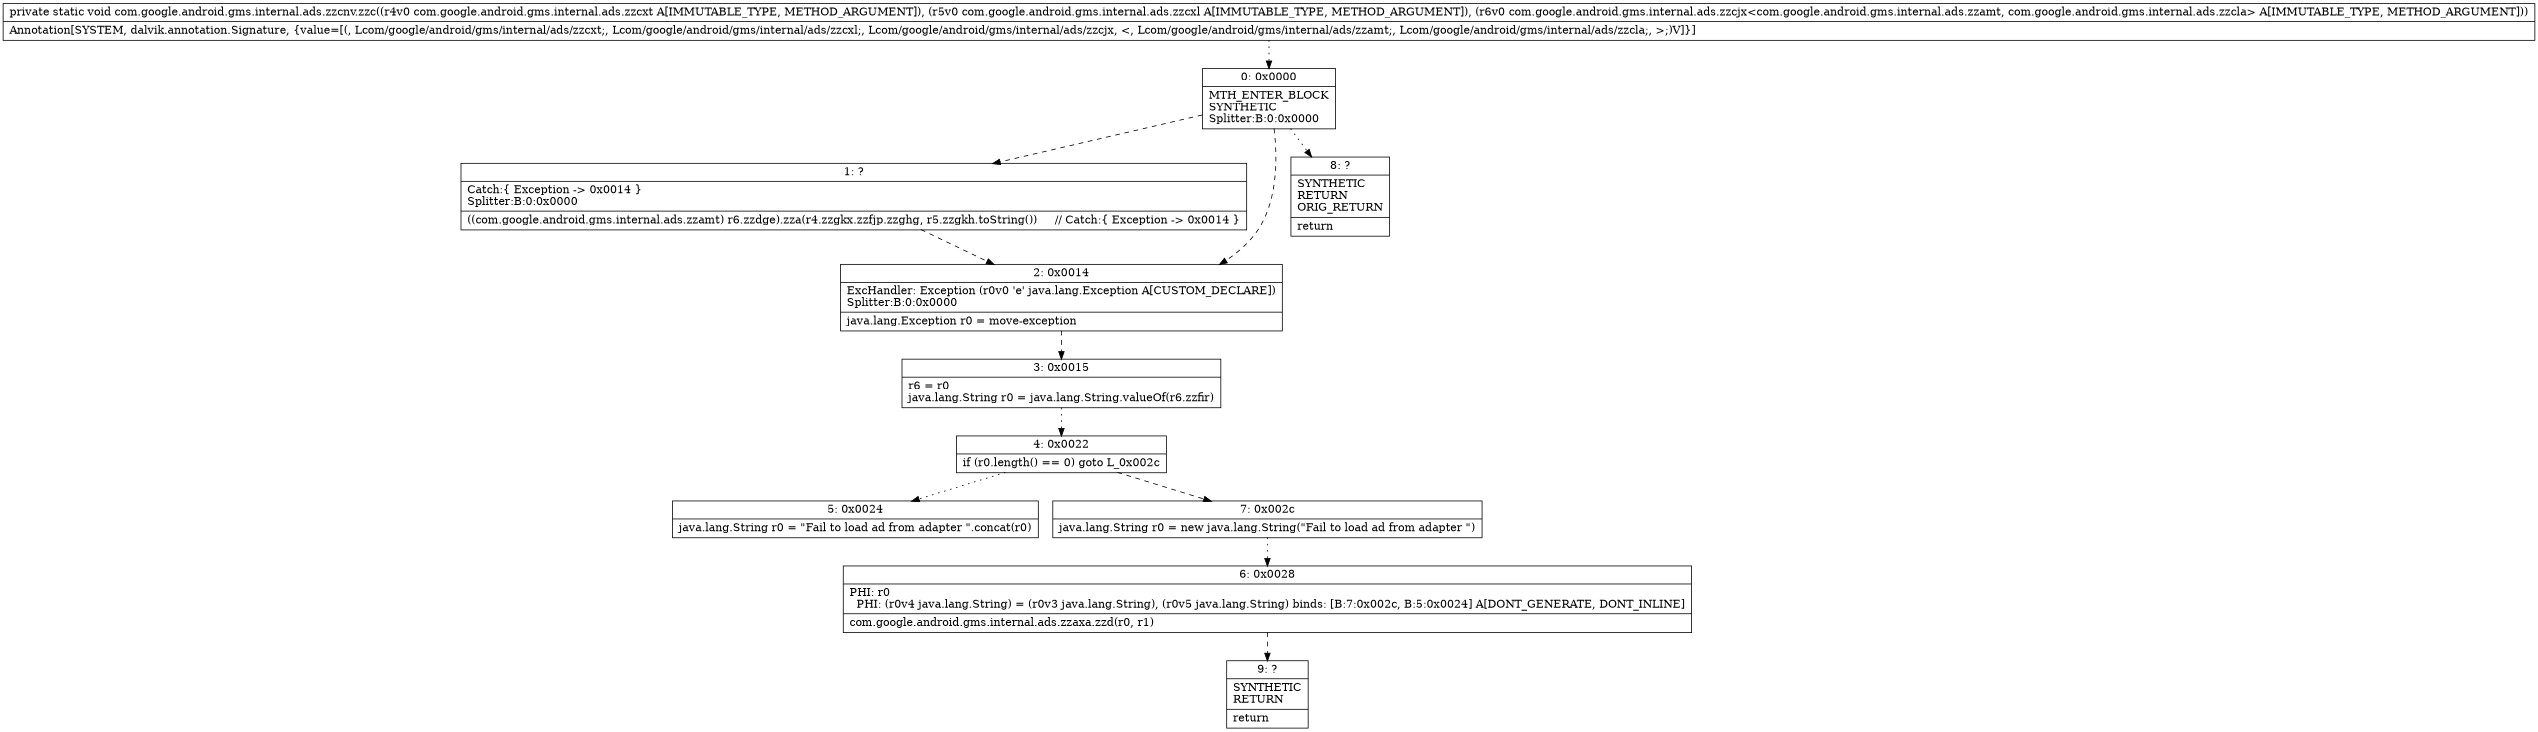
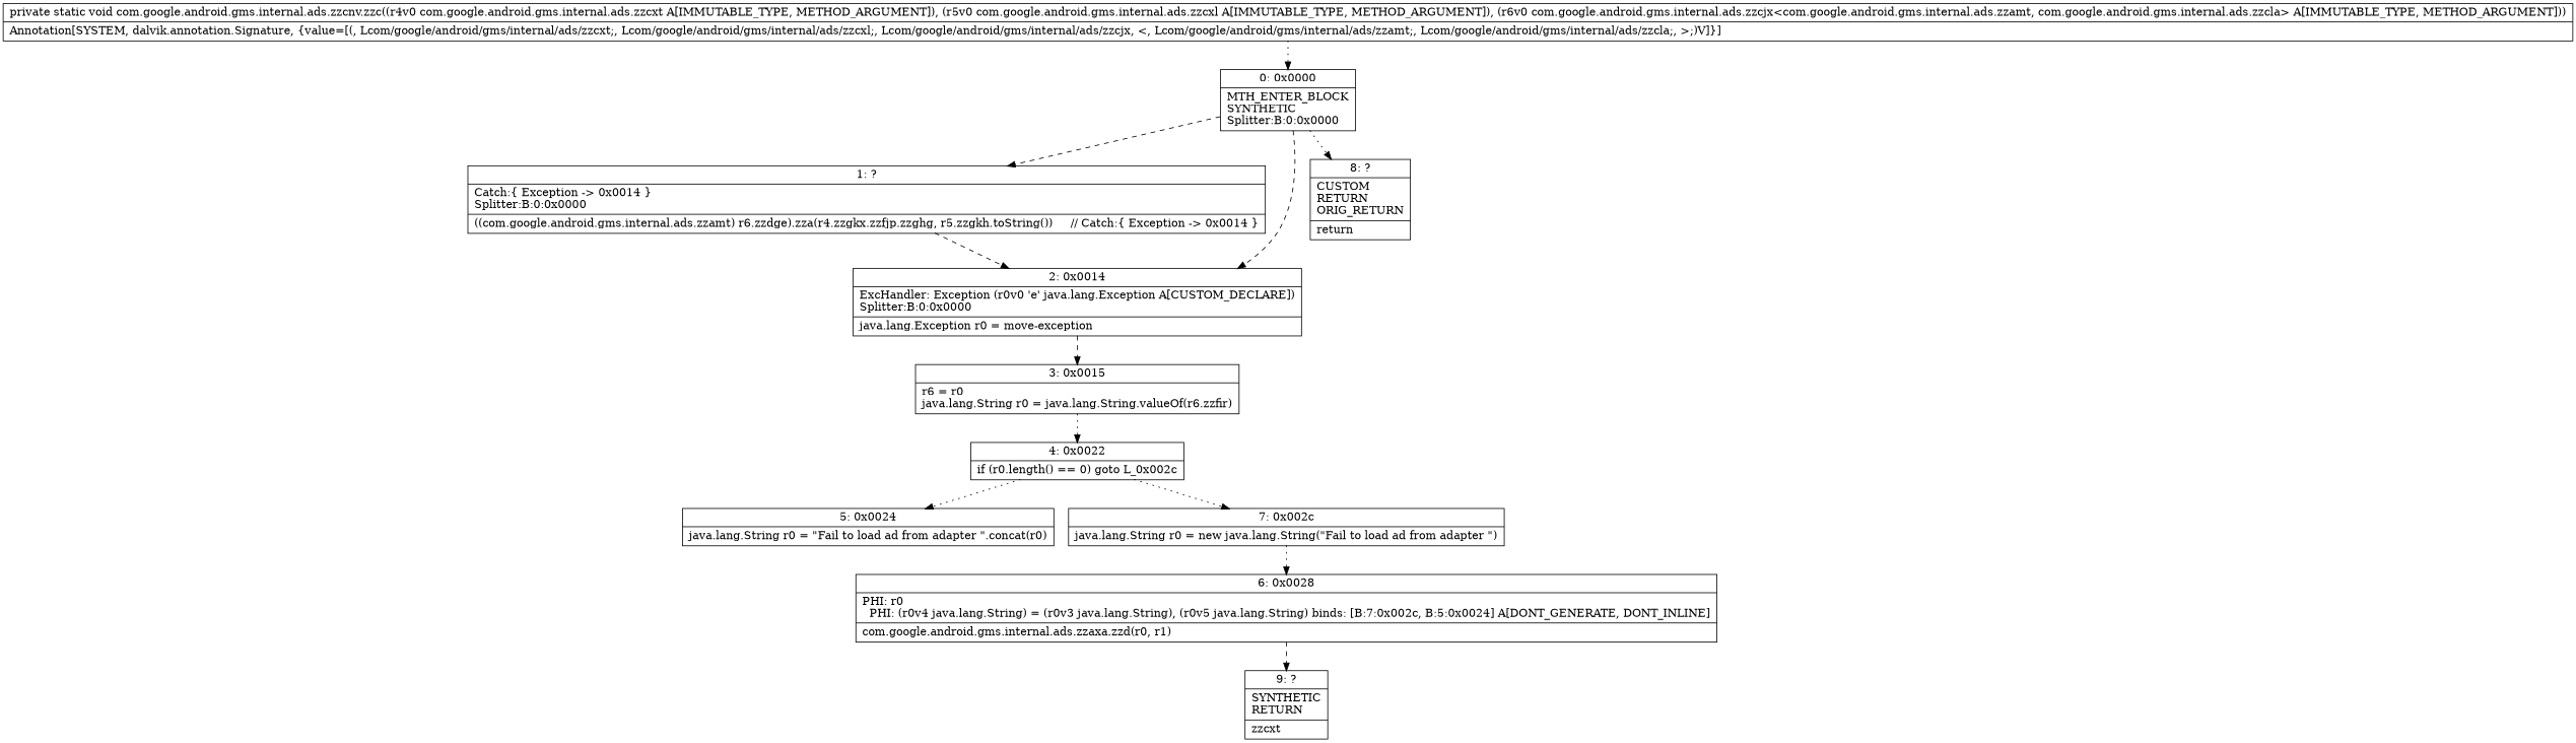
  digraph {
    node [shape=record]
    edge [style=dotted]
    n1 [label="{0\:\ 0x0000|MTH_ENTER_BLOCK\lSYNTHETIC\lSplitter:B:0:0x0000\l}"]
    n2 [label="{1\:\ ?|Catch:\{ Exception \-\> 0x0014 \}\lSplitter:B:0:0x0000\l|((com.google.android.gms.internal.ads.zzamt) r6.zzdge).zza(r4.zzgkx.zzfjp.zzghg, r5.zzgkh.toString())     \/\/ Catch:\{ Exception \-\> 0x0014 \}\l}"]
    n3 [label="{2\:\ 0x0014|ExcHandler: Exception (r0v0 'e' java.lang.Exception A[CUSTOM_DECLARE])\lSplitter:B:0:0x0000\l|java.lang.Exception r0 = move\-exception\l}"]
-   n4 [label="{8\:\ ?|SYNTHETIC\lRETURN\lORIG_RETURN\l|return\l}"]
+   n4 [label="{8\:\ ?|CUSTOM\lRETURN\lORIG_RETURN\l|return\l}"]
    n5 [label="{3\:\ 0x0015|r6 = r0\ljava.lang.String r0 = java.lang.String.valueOf(r6.zzfir)\l}"]
    n6 [label="{4\:\ 0x0022|if (r0.length() == 0) goto L_0x002c\l}"]
    n7 [label="{5\:\ 0x0024|java.lang.String r0 = \"Fail to load ad from adapter \".concat(r0)\l}"]
    n8 [label="{7\:\ 0x002c|java.lang.String r0 = new java.lang.String(\"Fail to load ad from adapter \")\l}"]
    n9 [label="{6\:\ 0x0028|PHI: r0 \l  PHI: (r0v4 java.lang.String) = (r0v3 java.lang.String), (r0v5 java.lang.String) binds: [B:7:0x002c, B:5:0x0024] A[DONT_GENERATE, DONT_INLINE]\l|com.google.android.gms.internal.ads.zzaxa.zzd(r0, r1)\l}"]
-   n10 [label="{9\:\ ?|SYNTHETIC\lRETURN\l|return\l}"]
+   n10 [label="{9\:\ ?|SYNTHETIC\lRETURN\l|zzcxt\l}"]
    n11 [label="{private static void com.google.android.gms.internal.ads.zzcnv.zzc((r4v0 com.google.android.gms.internal.ads.zzcxt A[IMMUTABLE_TYPE, METHOD_ARGUMENT]), (r5v0 com.google.android.gms.internal.ads.zzcxl A[IMMUTABLE_TYPE, METHOD_ARGUMENT]), (r6v0 com.google.android.gms.internal.ads.zzcjx\<com.google.android.gms.internal.ads.zzamt, com.google.android.gms.internal.ads.zzcla\> A[IMMUTABLE_TYPE, METHOD_ARGUMENT]))  | Annotation[SYSTEM, dalvik.annotation.Signature, \{value=[(, Lcom\/google\/android\/gms\/internal\/ads\/zzcxt;, Lcom\/google\/android\/gms\/internal\/ads\/zzcxl;, Lcom\/google\/android\/gms\/internal\/ads\/zzcjx, \<, Lcom\/google\/android\/gms\/internal\/ads\/zzamt;, Lcom\/google\/android\/gms\/internal\/ads\/zzcla;, \>;)V]\}]\l}"]
    n1 -> n2 [style=dashed]
    n1 -> n3 [style=dashed]
    n1 -> n4
    n2 -> n3 [style=dashed]
    n3 -> n5 [style=dashed]
    n5 -> n6
    n6 -> n7
-   n6 -> n8 [style=dashed]
+   n6 -> n8
    n8 -> n9
    n9 -> n10 [style=dashed]
    n11 -> n1
  }
